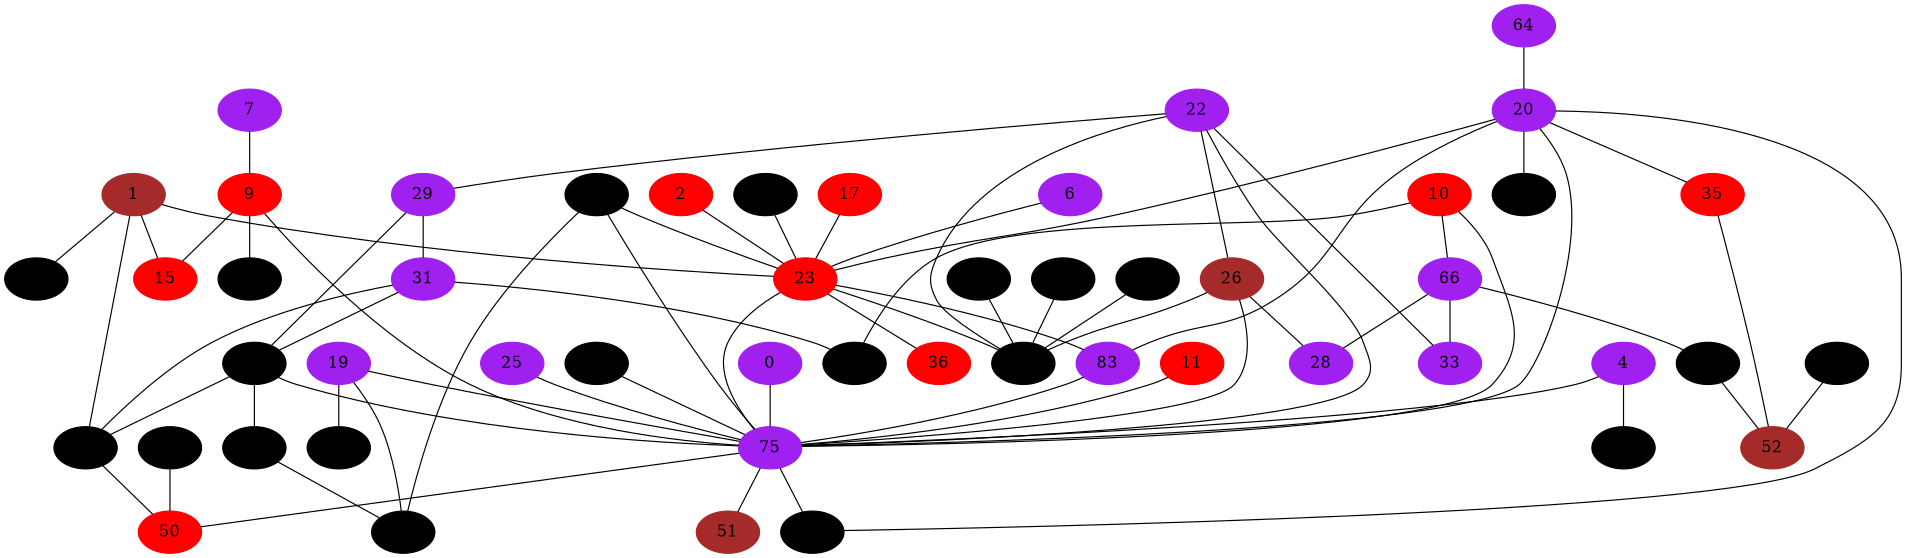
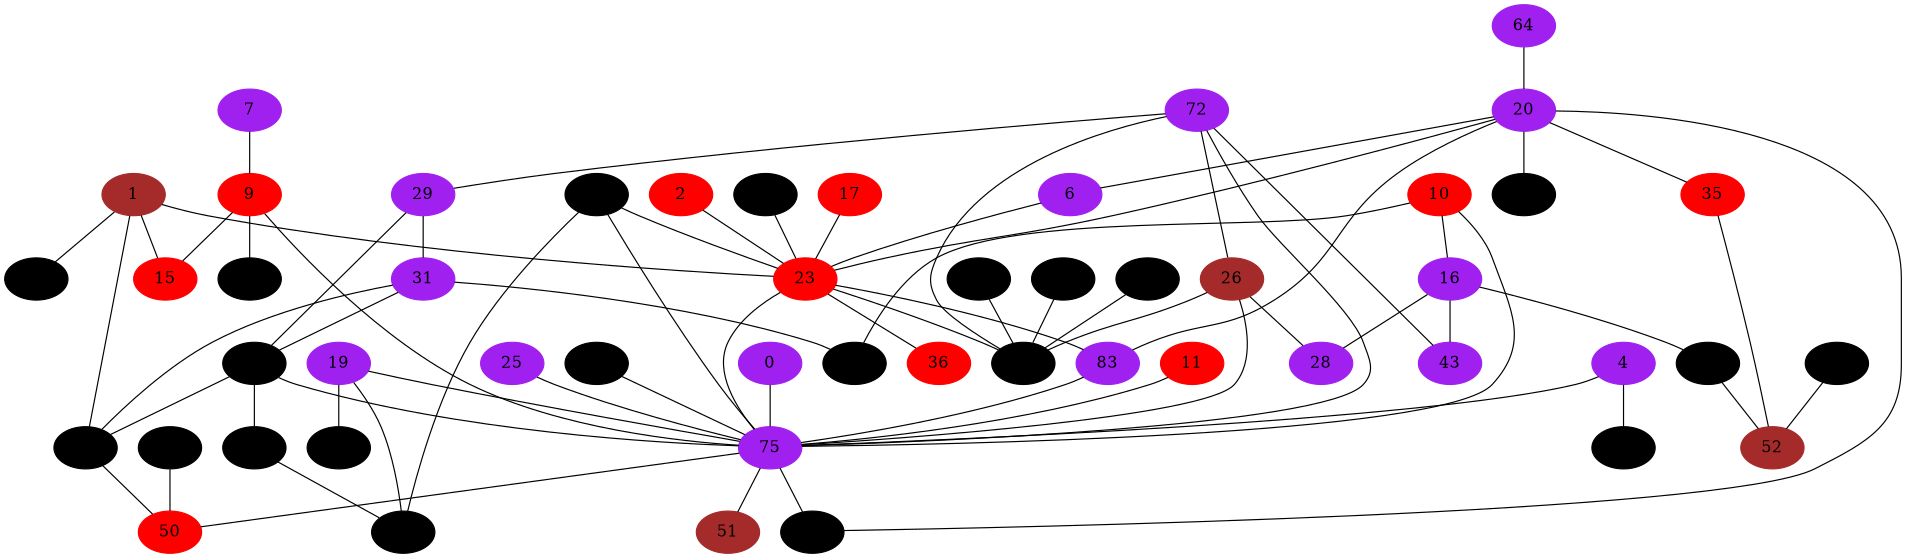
  graph {
    node [color=black style=filled]
    edge [weight=1.0]
    1 [color=brown]
    15 [color=red]
    23 [color=red]
    24
    47
    n6 [color=purple label=75]
    40
    n8 [color=purple label=83]
    36 [color=red]
    50 [color=red]
    2 [color=red]
    3
    4 [color=purple]
    48
    46
    51 [color=brown]
    5
    42
    6 [color=purple]
    7 [color=purple]
    9 [color=red]
    39
    n23 [color=purple label=0]
    10 [color=red]
-   16 [color=purple label=66]
+   16 [color=purple]
    53
-   43 [color=purple label=33]
+   43 [color=purple]
    49
    28 [color=purple]
    11 [color=red]
    13
    n32 [color=purple label=64]
    20 [color=purple]
    35 [color=red]
    37
    29 [color=purple]
    31 [color=purple]
    38
    52 [color=brown]
    17 [color=red]
    18
    19 [color=purple]
    32
-   22 [color=purple]
+   22 [color=purple label=72]
    26 [color=brown]
    25 [color=purple]
    27
    41
    30
    34
    44
    1 -- 15
    1 -- 23
    1 -- 24
    1 -- 47
    23 -- n6
    23 -- 40
    23 -- n8
    23 -- 36
    47 -- 50
    n6 -- 50
    n6 -- 46 [weight=2.0]
    n6 -- 51
    n8 -- n6
    2 -- 23
    3 -- 23
    4 -- n6
    4 -- 48
    5 -- 23
    5 -- n6
    5 -- 42
    6 -- 23
    7 -- 9
    9 -- 15
    9 -- n6
    9 -- 39
    n23 -- n6
    10 -- n6
    10 -- 16
    10 -- 53
    16 -- 43
    16 -- 49
    16 -- 28
    49 -- 52
    11 -- n6
    13 -- 40
    n32 -- 20
    20 -- 23
-   20 -- n6
+   20 -- 6
    20 -- n8
    20 -- 46
    20 -- 35
    20 -- 37
    35 -- 52
    29 -- 31
    29 -- 38
    31 -- 47
    31 -- 53
    31 -- 38
    38 -- 47
    38 -- n6
    38 -- 41
    17 -- 23
    18 -- 40
    19 -- n6
    19 -- 42
    19 -- 32
    22 -- n6
    22 -- 40
    22 -- 43
    22 -- 29
    22 -- 26
    26 -- n6
    26 -- 40
    26 -- 28
    25 -- n6
    27 -- 40
    41 -- 42
    30 -- 50
    34 -- n6
    44 -- 52
  }
